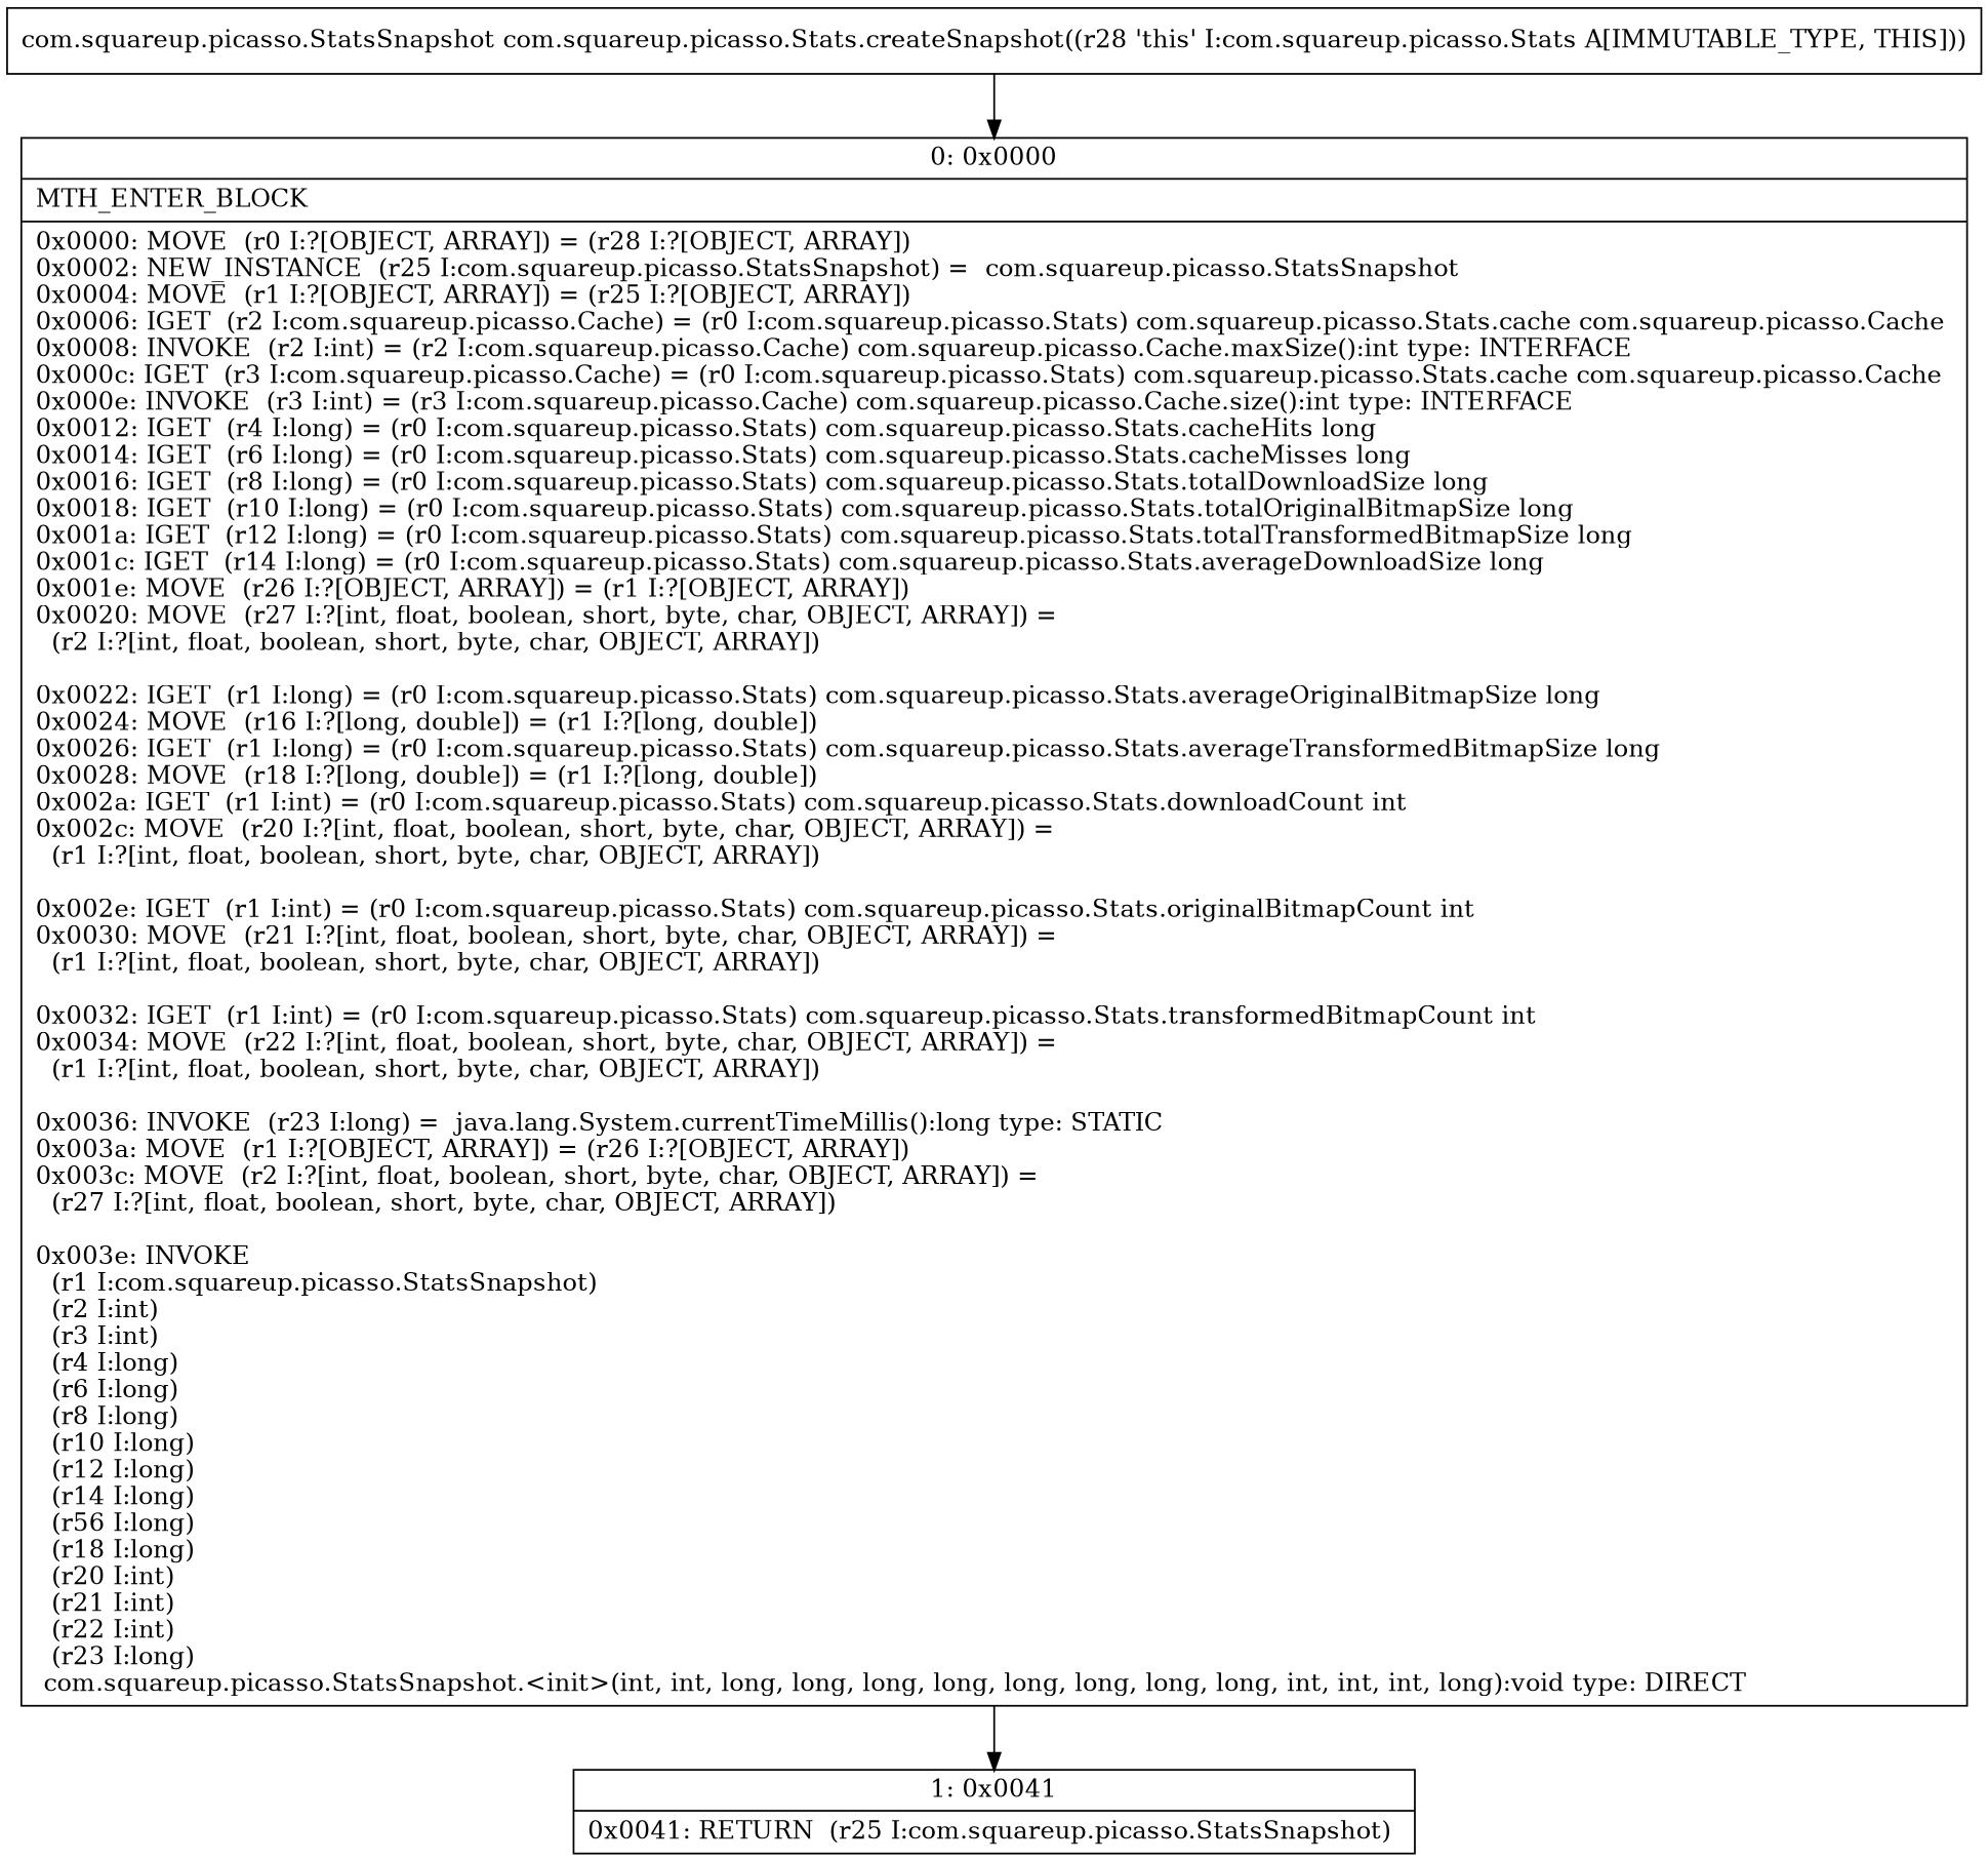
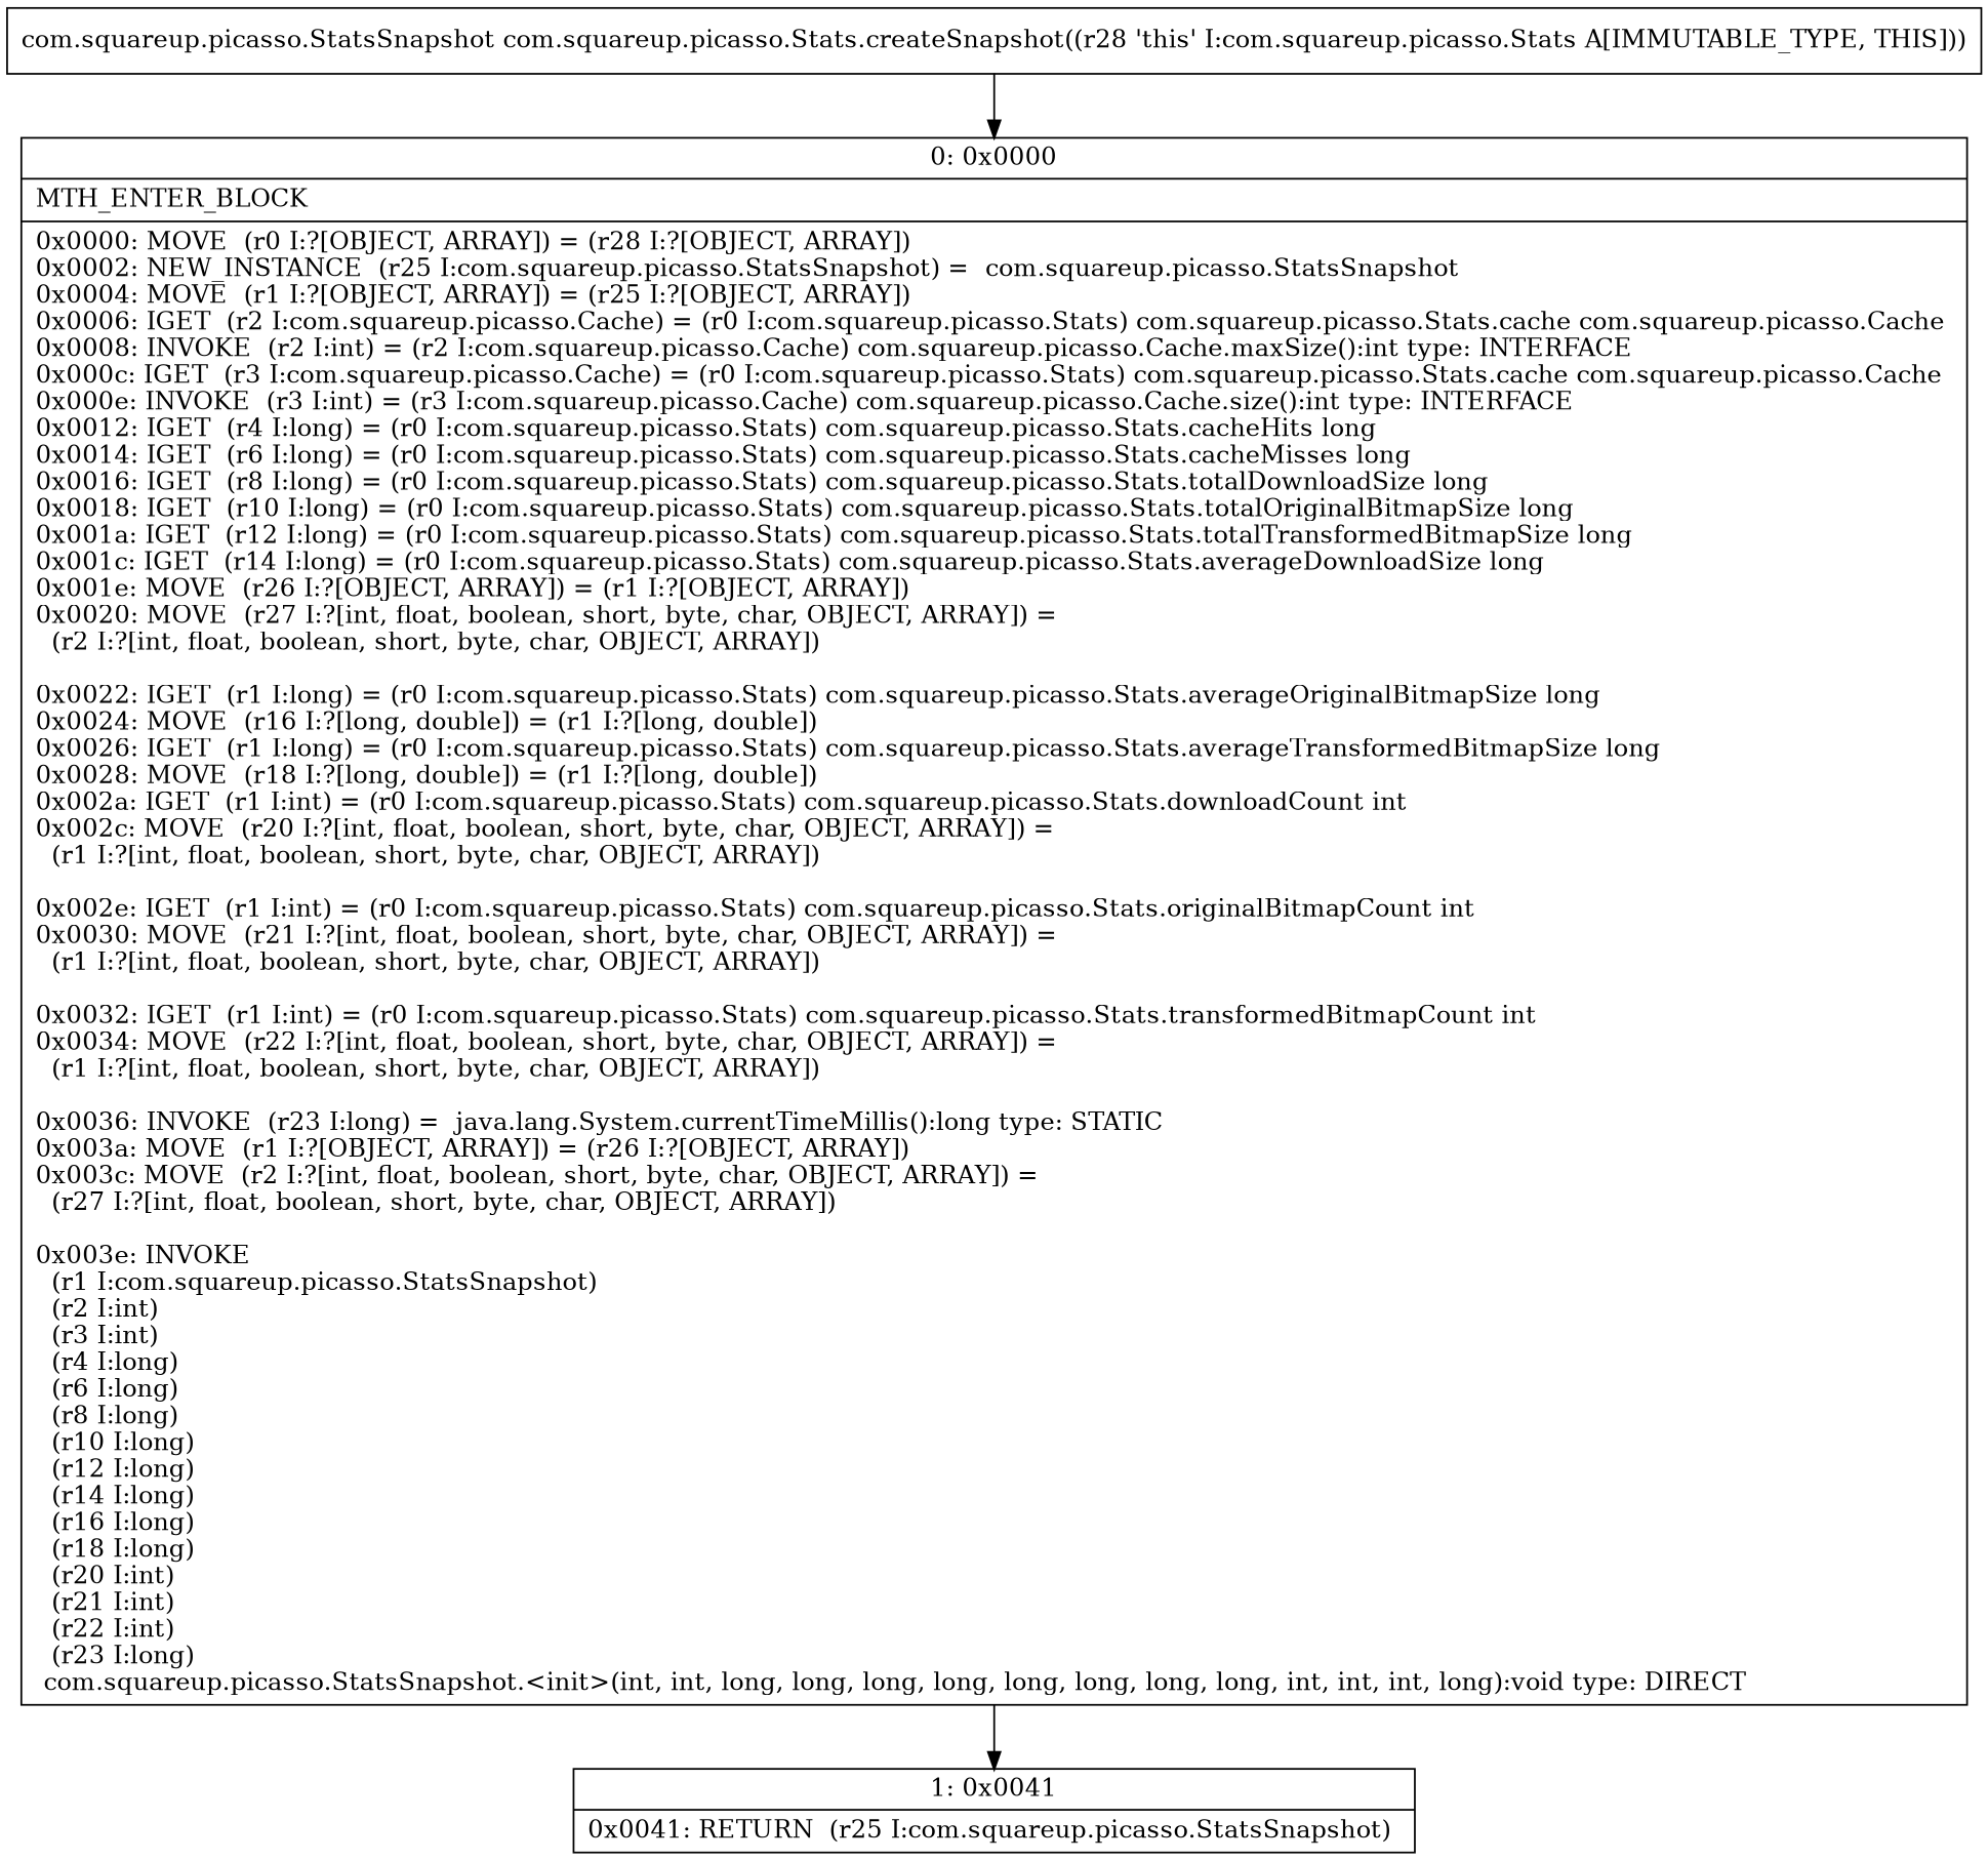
  digraph {
    node [shape=record]
-   n1 [label="{0\:\ 0x0000|MTH_ENTER_BLOCK\l|0x0000: MOVE  (r0 I:?[OBJECT, ARRAY]) = (r28 I:?[OBJECT, ARRAY]) \l0x0002: NEW_INSTANCE  (r25 I:com.squareup.picasso.StatsSnapshot) =  com.squareup.picasso.StatsSnapshot \l0x0004: MOVE  (r1 I:?[OBJECT, ARRAY]) = (r25 I:?[OBJECT, ARRAY]) \l0x0006: IGET  (r2 I:com.squareup.picasso.Cache) = (r0 I:com.squareup.picasso.Stats) com.squareup.picasso.Stats.cache com.squareup.picasso.Cache \l0x0008: INVOKE  (r2 I:int) = (r2 I:com.squareup.picasso.Cache) com.squareup.picasso.Cache.maxSize():int type: INTERFACE \l0x000c: IGET  (r3 I:com.squareup.picasso.Cache) = (r0 I:com.squareup.picasso.Stats) com.squareup.picasso.Stats.cache com.squareup.picasso.Cache \l0x000e: INVOKE  (r3 I:int) = (r3 I:com.squareup.picasso.Cache) com.squareup.picasso.Cache.size():int type: INTERFACE \l0x0012: IGET  (r4 I:long) = (r0 I:com.squareup.picasso.Stats) com.squareup.picasso.Stats.cacheHits long \l0x0014: IGET  (r6 I:long) = (r0 I:com.squareup.picasso.Stats) com.squareup.picasso.Stats.cacheMisses long \l0x0016: IGET  (r8 I:long) = (r0 I:com.squareup.picasso.Stats) com.squareup.picasso.Stats.totalDownloadSize long \l0x0018: IGET  (r10 I:long) = (r0 I:com.squareup.picasso.Stats) com.squareup.picasso.Stats.totalOriginalBitmapSize long \l0x001a: IGET  (r12 I:long) = (r0 I:com.squareup.picasso.Stats) com.squareup.picasso.Stats.totalTransformedBitmapSize long \l0x001c: IGET  (r14 I:long) = (r0 I:com.squareup.picasso.Stats) com.squareup.picasso.Stats.averageDownloadSize long \l0x001e: MOVE  (r26 I:?[OBJECT, ARRAY]) = (r1 I:?[OBJECT, ARRAY]) \l0x0020: MOVE  (r27 I:?[int, float, boolean, short, byte, char, OBJECT, ARRAY]) = \l  (r2 I:?[int, float, boolean, short, byte, char, OBJECT, ARRAY])\l \l0x0022: IGET  (r1 I:long) = (r0 I:com.squareup.picasso.Stats) com.squareup.picasso.Stats.averageOriginalBitmapSize long \l0x0024: MOVE  (r16 I:?[long, double]) = (r1 I:?[long, double]) \l0x0026: IGET  (r1 I:long) = (r0 I:com.squareup.picasso.Stats) com.squareup.picasso.Stats.averageTransformedBitmapSize long \l0x0028: MOVE  (r18 I:?[long, double]) = (r1 I:?[long, double]) \l0x002a: IGET  (r1 I:int) = (r0 I:com.squareup.picasso.Stats) com.squareup.picasso.Stats.downloadCount int \l0x002c: MOVE  (r20 I:?[int, float, boolean, short, byte, char, OBJECT, ARRAY]) = \l  (r1 I:?[int, float, boolean, short, byte, char, OBJECT, ARRAY])\l \l0x002e: IGET  (r1 I:int) = (r0 I:com.squareup.picasso.Stats) com.squareup.picasso.Stats.originalBitmapCount int \l0x0030: MOVE  (r21 I:?[int, float, boolean, short, byte, char, OBJECT, ARRAY]) = \l  (r1 I:?[int, float, boolean, short, byte, char, OBJECT, ARRAY])\l \l0x0032: IGET  (r1 I:int) = (r0 I:com.squareup.picasso.Stats) com.squareup.picasso.Stats.transformedBitmapCount int \l0x0034: MOVE  (r22 I:?[int, float, boolean, short, byte, char, OBJECT, ARRAY]) = \l  (r1 I:?[int, float, boolean, short, byte, char, OBJECT, ARRAY])\l \l0x0036: INVOKE  (r23 I:long) =  java.lang.System.currentTimeMillis():long type: STATIC \l0x003a: MOVE  (r1 I:?[OBJECT, ARRAY]) = (r26 I:?[OBJECT, ARRAY]) \l0x003c: MOVE  (r2 I:?[int, float, boolean, short, byte, char, OBJECT, ARRAY]) = \l  (r27 I:?[int, float, boolean, short, byte, char, OBJECT, ARRAY])\l \l0x003e: INVOKE  \l  (r1 I:com.squareup.picasso.StatsSnapshot)\l  (r2 I:int)\l  (r3 I:int)\l  (r4 I:long)\l  (r6 I:long)\l  (r8 I:long)\l  (r10 I:long)\l  (r12 I:long)\l  (r14 I:long)\l  (r56 I:long)\l  (r18 I:long)\l  (r20 I:int)\l  (r21 I:int)\l  (r22 I:int)\l  (r23 I:long)\l com.squareup.picasso.StatsSnapshot.\<init\>(int, int, long, long, long, long, long, long, long, long, int, int, int, long):void type: DIRECT \l}"]
+   n1 [label="{0\:\ 0x0000|MTH_ENTER_BLOCK\l|0x0000: MOVE  (r0 I:?[OBJECT, ARRAY]) = (r28 I:?[OBJECT, ARRAY]) \l0x0002: NEW_INSTANCE  (r25 I:com.squareup.picasso.StatsSnapshot) =  com.squareup.picasso.StatsSnapshot \l0x0004: MOVE  (r1 I:?[OBJECT, ARRAY]) = (r25 I:?[OBJECT, ARRAY]) \l0x0006: IGET  (r2 I:com.squareup.picasso.Cache) = (r0 I:com.squareup.picasso.Stats) com.squareup.picasso.Stats.cache com.squareup.picasso.Cache \l0x0008: INVOKE  (r2 I:int) = (r2 I:com.squareup.picasso.Cache) com.squareup.picasso.Cache.maxSize():int type: INTERFACE \l0x000c: IGET  (r3 I:com.squareup.picasso.Cache) = (r0 I:com.squareup.picasso.Stats) com.squareup.picasso.Stats.cache com.squareup.picasso.Cache \l0x000e: INVOKE  (r3 I:int) = (r3 I:com.squareup.picasso.Cache) com.squareup.picasso.Cache.size():int type: INTERFACE \l0x0012: IGET  (r4 I:long) = (r0 I:com.squareup.picasso.Stats) com.squareup.picasso.Stats.cacheHits long \l0x0014: IGET  (r6 I:long) = (r0 I:com.squareup.picasso.Stats) com.squareup.picasso.Stats.cacheMisses long \l0x0016: IGET  (r8 I:long) = (r0 I:com.squareup.picasso.Stats) com.squareup.picasso.Stats.totalDownloadSize long \l0x0018: IGET  (r10 I:long) = (r0 I:com.squareup.picasso.Stats) com.squareup.picasso.Stats.totalOriginalBitmapSize long \l0x001a: IGET  (r12 I:long) = (r0 I:com.squareup.picasso.Stats) com.squareup.picasso.Stats.totalTransformedBitmapSize long \l0x001c: IGET  (r14 I:long) = (r0 I:com.squareup.picasso.Stats) com.squareup.picasso.Stats.averageDownloadSize long \l0x001e: MOVE  (r26 I:?[OBJECT, ARRAY]) = (r1 I:?[OBJECT, ARRAY]) \l0x0020: MOVE  (r27 I:?[int, float, boolean, short, byte, char, OBJECT, ARRAY]) = \l  (r2 I:?[int, float, boolean, short, byte, char, OBJECT, ARRAY])\l \l0x0022: IGET  (r1 I:long) = (r0 I:com.squareup.picasso.Stats) com.squareup.picasso.Stats.averageOriginalBitmapSize long \l0x0024: MOVE  (r16 I:?[long, double]) = (r1 I:?[long, double]) \l0x0026: IGET  (r1 I:long) = (r0 I:com.squareup.picasso.Stats) com.squareup.picasso.Stats.averageTransformedBitmapSize long \l0x0028: MOVE  (r18 I:?[long, double]) = (r1 I:?[long, double]) \l0x002a: IGET  (r1 I:int) = (r0 I:com.squareup.picasso.Stats) com.squareup.picasso.Stats.downloadCount int \l0x002c: MOVE  (r20 I:?[int, float, boolean, short, byte, char, OBJECT, ARRAY]) = \l  (r1 I:?[int, float, boolean, short, byte, char, OBJECT, ARRAY])\l \l0x002e: IGET  (r1 I:int) = (r0 I:com.squareup.picasso.Stats) com.squareup.picasso.Stats.originalBitmapCount int \l0x0030: MOVE  (r21 I:?[int, float, boolean, short, byte, char, OBJECT, ARRAY]) = \l  (r1 I:?[int, float, boolean, short, byte, char, OBJECT, ARRAY])\l \l0x0032: IGET  (r1 I:int) = (r0 I:com.squareup.picasso.Stats) com.squareup.picasso.Stats.transformedBitmapCount int \l0x0034: MOVE  (r22 I:?[int, float, boolean, short, byte, char, OBJECT, ARRAY]) = \l  (r1 I:?[int, float, boolean, short, byte, char, OBJECT, ARRAY])\l \l0x0036: INVOKE  (r23 I:long) =  java.lang.System.currentTimeMillis():long type: STATIC \l0x003a: MOVE  (r1 I:?[OBJECT, ARRAY]) = (r26 I:?[OBJECT, ARRAY]) \l0x003c: MOVE  (r2 I:?[int, float, boolean, short, byte, char, OBJECT, ARRAY]) = \l  (r27 I:?[int, float, boolean, short, byte, char, OBJECT, ARRAY])\l \l0x003e: INVOKE  \l  (r1 I:com.squareup.picasso.StatsSnapshot)\l  (r2 I:int)\l  (r3 I:int)\l  (r4 I:long)\l  (r6 I:long)\l  (r8 I:long)\l  (r10 I:long)\l  (r12 I:long)\l  (r14 I:long)\l  (r16 I:long)\l  (r18 I:long)\l  (r20 I:int)\l  (r21 I:int)\l  (r22 I:int)\l  (r23 I:long)\l com.squareup.picasso.StatsSnapshot.\<init\>(int, int, long, long, long, long, long, long, long, long, int, int, int, long):void type: DIRECT \l}"]
    n2 [label="{1\:\ 0x0041|0x0041: RETURN  (r25 I:com.squareup.picasso.StatsSnapshot) \l}"]
    n3 [label="{com.squareup.picasso.StatsSnapshot com.squareup.picasso.Stats.createSnapshot((r28 'this' I:com.squareup.picasso.Stats A[IMMUTABLE_TYPE, THIS])) }"]
    n1 -> n2
    n3 -> n1
  }
